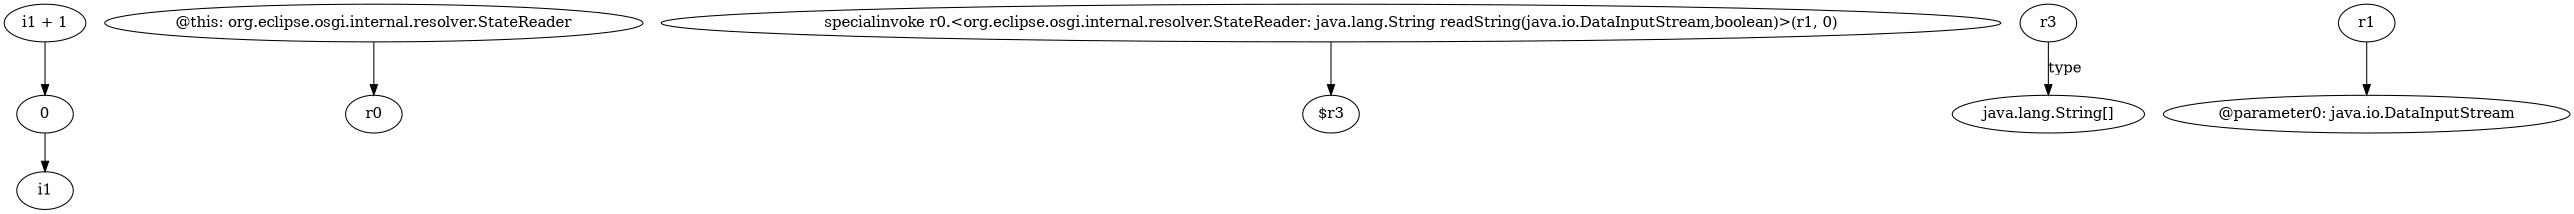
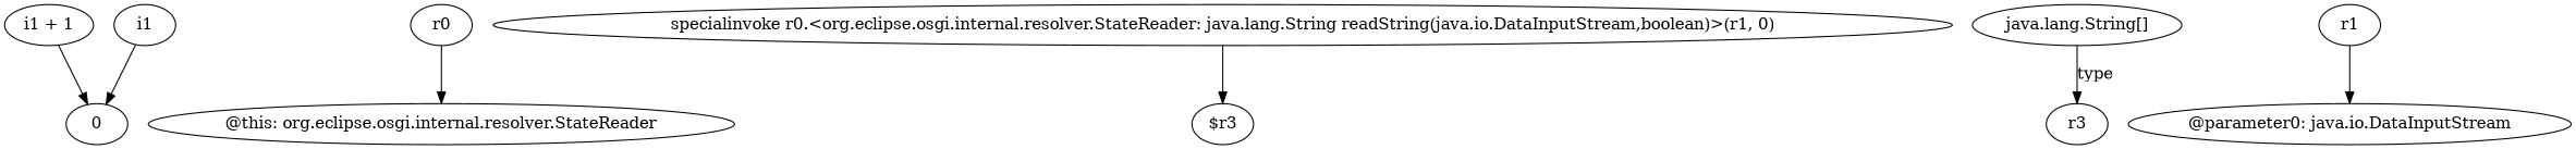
  digraph {
    n1 [label="i1 + 1"]
    n2 [label=0]
    n3 [label=i1]
    n4 [label="@this: org.eclipse.osgi.internal.resolver.StateReader"]
    n5 [label=r0]
    n6 [label="specialinvoke r0.<org.eclipse.osgi.internal.resolver.StateReader: java.lang.String readString(java.io.DataInputStream,boolean)>(r1, 0)"]
    n7 [label="$r3"]
    n8 [label="java.lang.String[]"]
    n9 [label=r3]
    n10 [label="@parameter0: java.io.DataInputStream"]
    n11 [label=r1]
    n1 -> n2
-   n2 -> n3
-   n4 -> n5
+   n3 -> n2
+   n5 -> n4
    n6 -> n7
-   n9 -> n8 [label=type]
+   n8 -> n9 [label=type]
    n11 -> n10
  }
